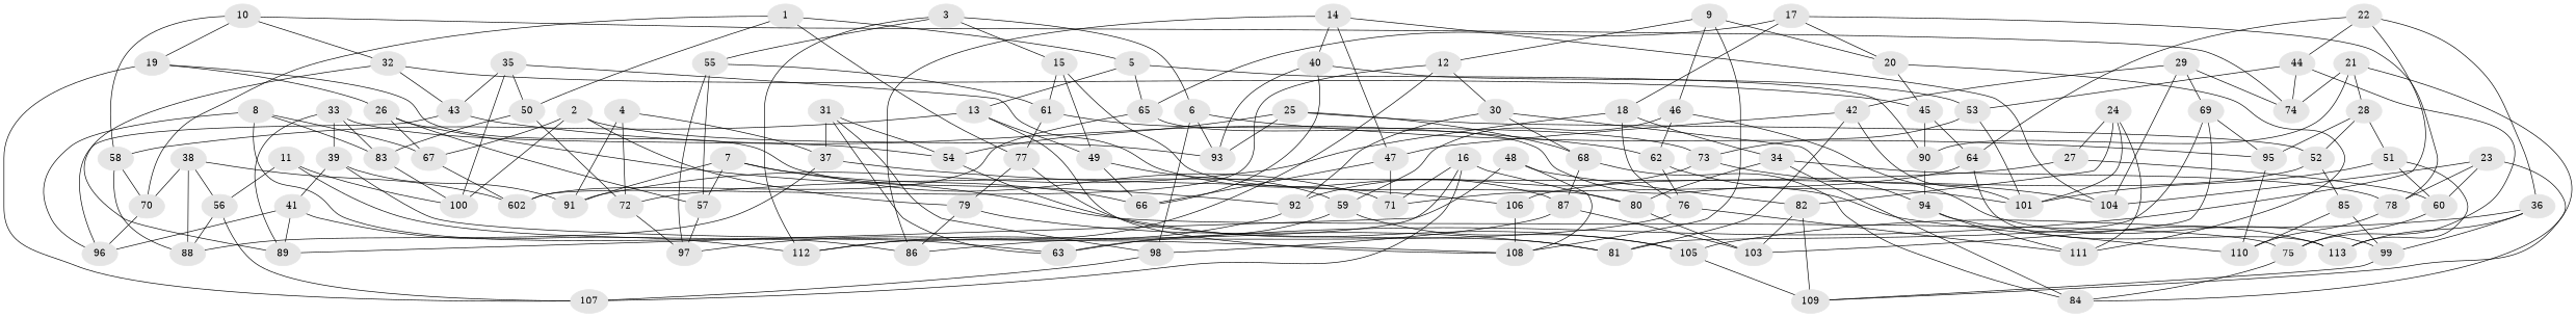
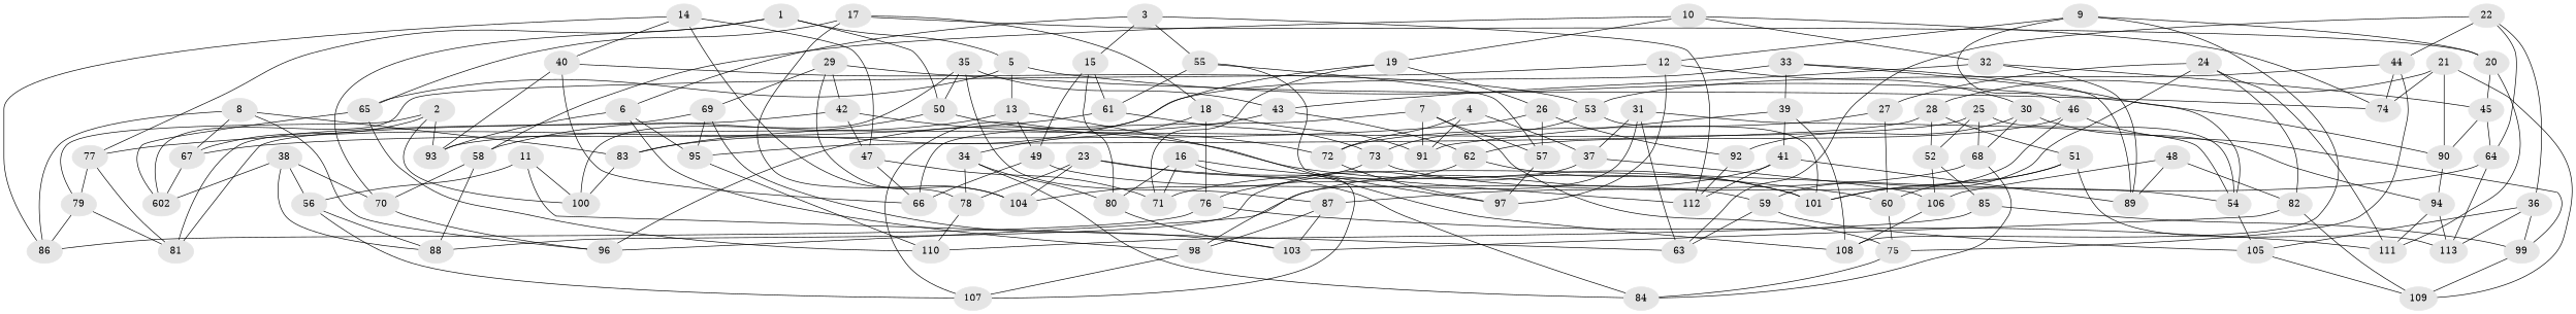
  graph {
    node [color=gray90 style=filled]
    1
    5
    50
    70
    77
    13
    65
    90
    72
    83
    96
    79
    81
    2
    67
    93
    100
    n18 [label=602]
    86
    3
    6
    15
    55
    112
    95
    98
    49
    61
    80
    57
    97
    4
    37
    91
    88
    106
    48
    82
    89
    108
    58
    110
    94
    107
    7
    66
    75
    84
    8
    9
    12
    20
    46
    30
    45
    111
    99
    62
    59
    10
    19
    32
    74
    71
    26
    43
    11
    56
    63
    27
    60
    68
    92
    14
    40
    47
    104
    53
    73
    103
    16
    17
    18
    78
    34
    76
    64
    21
    28
    109
    52
    51
    22
    36
    44
    105
    113
    23
    24
    101
    25
    54
    85
    87
    29
    42
    69
    31
    33
    39
    41
    35
    38
    1 -- 5
    1 -- 50
    1 -- 70
    1 -- 77
    5 -- 13
    5 -- 65
    5 -- 90
    50 -- 72
    50 -- 83
    70 -- 96
    77 -- 79
    77 -- 81
    13 -- 49
    13 -- 108
    13 -- 58
    65 -- n18
    65 -- 110
    90 -- 94
    72 -- 97
    83 -- 100
    79 -- 81
    79 -- 86
    2 -- 79
    2 -- 67
    2 -- 93
    2 -- 100
    67 -- n18
    3 -- 6
    3 -- 15
    3 -- 55
    3 -- 112
    6 -- 93
    6 -- 95
    6 -- 98
    15 -- 49
    15 -- 61
    15 -- 80
    55 -- 61
    55 -- 57
    55 -- 97
    95 -- 110
    98 -- 107
    49 -- 66
    49 -- 59
    61 -- 77
    61 -- 73
    80 -- 103
    57 -- 97
    4 -- 72
    4 -- 37
    4 -- 91
    37 -- 88
    37 -- 106
    106 -- 108
-   48 -- 108
+   48 -- 106
    48 -- 82
    48 -- 89
    82 -- 103
    82 -- 109
    58 -- 70
    58 -- 88
    94 -- 111
    94 -- 113
    7 -- 57
    7 -- 91
    7 -- 66
    7 -- 75
    75 -- 84
    8 -- 83
    8 -- 96
    8 -- 67
    8 -- 86
    9 -- 108
    9 -- 12
    9 -- 20
    9 -- 46
    12 -- n18
    12 -- 97
    12 -- 30
    20 -- 45
    20 -- 111
    46 -- 99
    46 -- 62
    46 -- 59
    30 -- 94
    30 -- 68
    30 -- 92
    45 -- 90
    45 -- 64
    99 -- 109
    62 -- 76
    62 -- 101
    59 -- 63
    59 -- 105
    10 -- 58
    10 -- 19
    10 -- 32
    10 -- 74
    19 -- 107
    19 -- 71
    19 -- 26
    32 -- 89
    32 -- 45
    32 -- 43
    26 -- 67
    26 -- 57
    26 -- 92
    43 -- 96
    43 -- 62
    11 -- 100
    11 -- 56
    11 -- 63
    56 -- 88
    56 -- 107
    27 -- 72
    27 -- 60
    60 -- 75
    68 -- 84
    68 -- 87
    92 -- 112
    14 -- 86
    14 -- 40
    14 -- 47
    14 -- 104
    40 -- 93
    40 -- 66
    40 -- 53
    47 -- 66
    47 -- 71
    53 -- 73
    53 -- 101
-   73 -- 92
+   73 -- 54
    73 -- 104
    16 -- 112
    16 -- 80
    16 -- 107
    16 -- 71
    17 -- 65
    17 -- 20
    17 -- 18
    17 -- 78
    18 -- 91
    18 -- 34
    18 -- 76
    78 -- 110
    34 -- 80
    34 -- 84
    34 -- 78
    76 -- 86
    76 -- 111
    64 -- 71
    64 -- 113
    21 -- 90
    21 -- 74
    21 -- 28
    21 -- 109
    28 -- 95
    28 -- 52
    28 -- 51
    52 -- 106
    52 -- 85
    51 -- 60
    51 -- 113
    51 -- 101
    22 -- 63
    22 -- 64
    22 -- 36
    22 -- 44
    36 -- 99
    36 -- 105
    36 -- 113
    44 -- 75
    44 -- 74
    44 -- 53
    105 -- 109
    23 -- 84
    23 -- 60
    23 -- 104
    23 -- 78
    24 -- 82
    24 -- 111
    24 -- 27
    24 -- 101
    25 -- 93
    25 -- 68
    25 -- 52
    25 -- 54
    54 -- 105
    85 -- 110
    85 -- 99
    87 -- 98
    87 -- 103
    29 -- 74
    29 -- 104
    29 -- 42
    29 -- 69
    42 -- 81
    42 -- 47
    42 -- 101
    69 -- 81
    69 -- 95
    69 -- 103
    31 -- 98
    31 -- 37
    31 -- 63
    31 -- 54
    33 -- 83
    33 -- 89
    33 -- 54
    33 -- 39
    39 -- 91
    39 -- 108
    39 -- 41
    41 -- 96
    41 -- 112
    41 -- 89
    35 -- 50
    35 -- 100
    35 -- 43
    35 -- 87
    38 -- 70
    38 -- n18
    38 -- 88
    38 -- 56
  }
